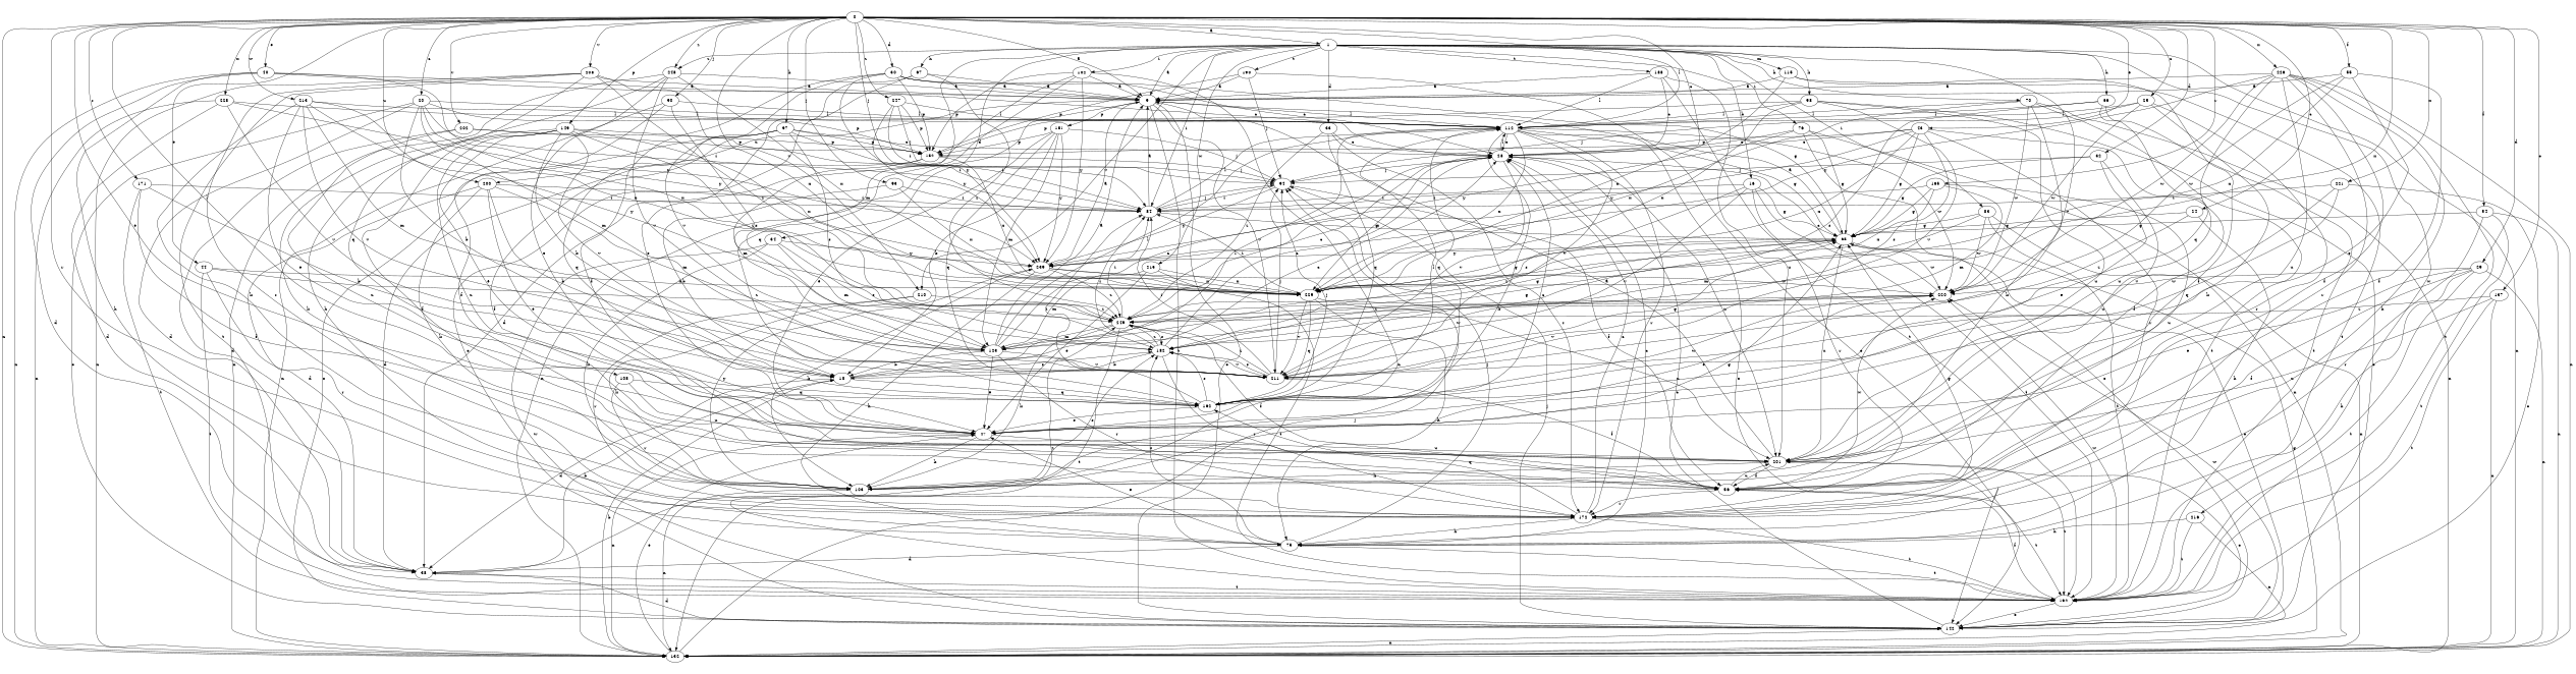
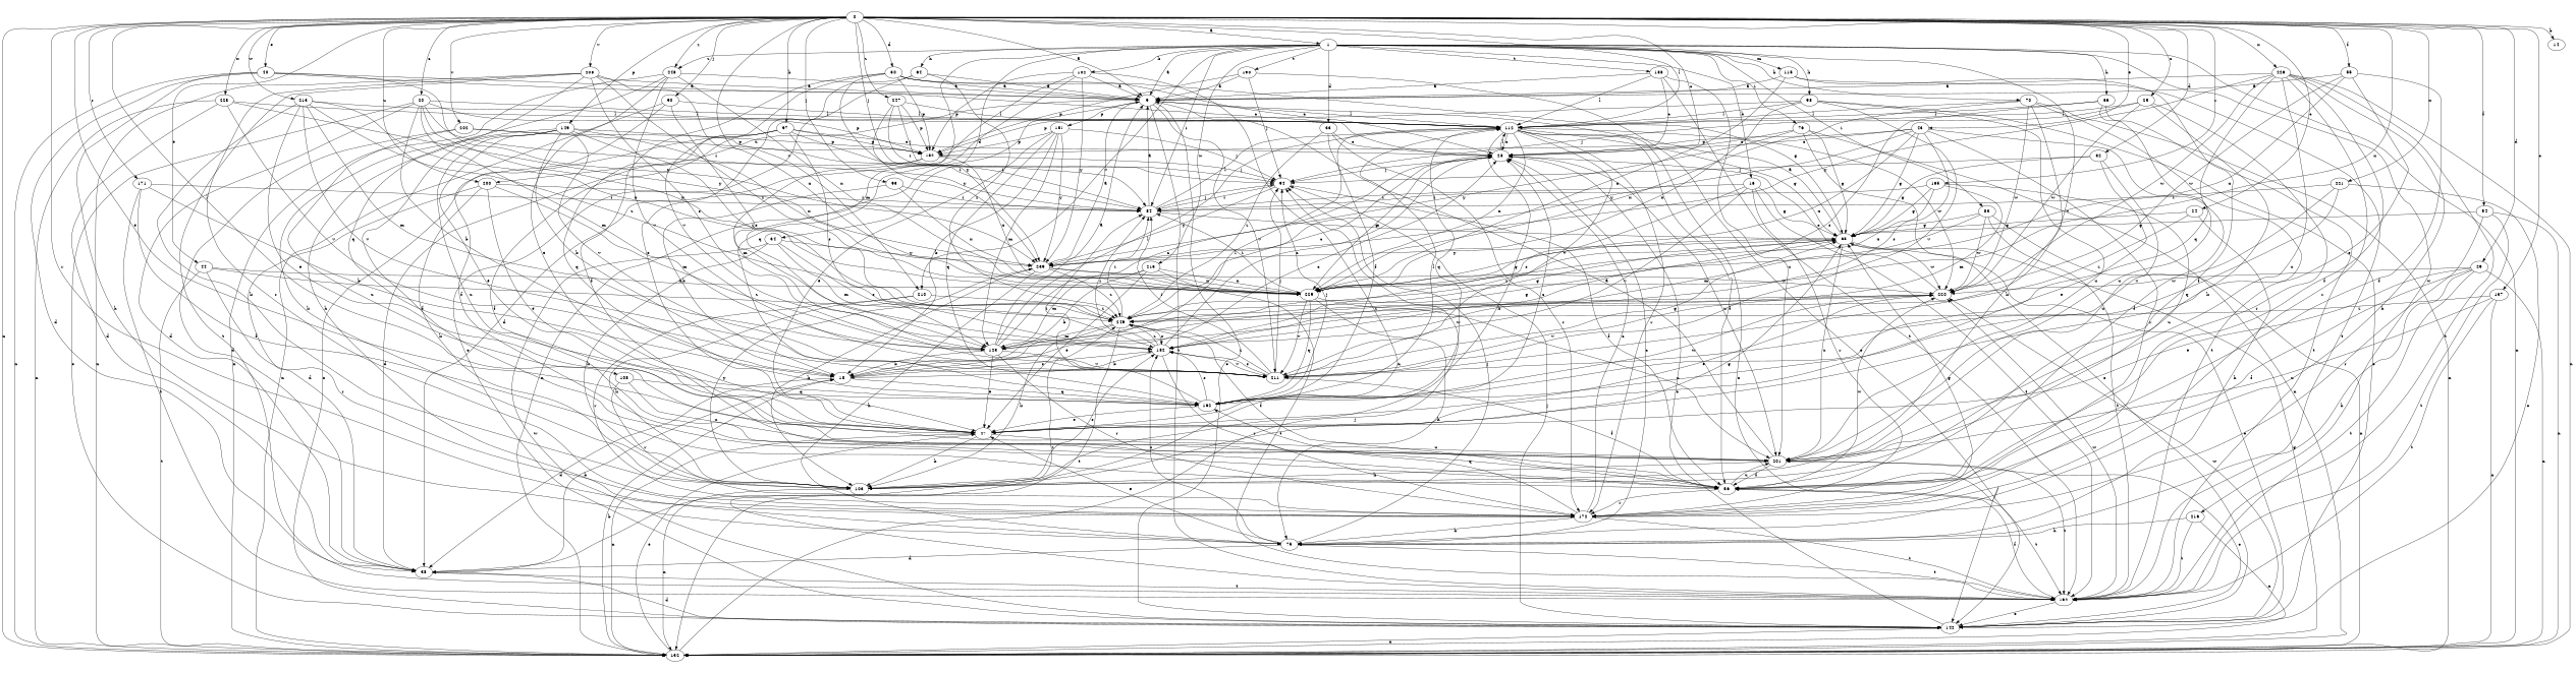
  strict digraph {
    0
    1
    9
+   14
    20
    24
    25
    28
    29
    30
    32
    40
    43
    44
    47
    54
    55
    90
    93
    94
    97
    108
    112
    132
    137
    149
    165
    171
    172
    200
    202
    208
    210
    213
    221
    226
    228
    229
    247
    248
    16
    33
    34
    66
-   67
+   67 [label=64]
    70
    76
    83
    84
    98
    102
    115
    123
    188
    190
    211
    215
    216
    142
    151
    192
    18
    38
    152
    65
    75
    249
    103
    220
    201
    56
    239
    182
    162
    0 -> 1 [label=a]
    0 -> 9 [label=a]
+   0 -> 14 [label=b]
    0 -> 20 [label=c]
    0 -> 24 [label=c]
    0 -> 25 [label=c]
    0 -> 28 [label=c]
    0 -> 29 [label=d]
    0 -> 30 [label=d]
    0 -> 32 [label=d]
    0 -> 40 [label=e]
    0 -> 43 [label=e]
    0 -> 44 [label=e]
    0 -> 47 [label=e]
    0 -> 54 [label=f]
    0 -> 55 [label=f]
    0 -> 90 [label=j]
    0 -> 93 [label=j]
    0 -> 94 [label=j]
    0 -> 97 [label=k]
    0 -> 108 [label=l]
    0 -> 112 [label=l]
    0 -> 132 [label=n]
    0 -> 137 [label=o]
    0 -> 149 [label=p]
    0 -> 165 [label=r]
    0 -> 171 [label=r]
    0 -> 172 [label=r]
    0 -> 200 [label=u]
    0 -> 202 [label=v]
    0 -> 208 [label=v]
    0 -> 210 [label=v]
    0 -> 213 [label=w]
    0 -> 221 [label=x]
    0 -> 226 [label=x]
    0 -> 228 [label=x]
    0 -> 229 [label=x]
    0 -> 247 [label=z]
    0 -> 248 [label=z]
    1 -> 9 [label=a]
    1 -> 132 [label=n]
    1 -> 210 [label=v]
    1 -> 248 [label=z]
    1 -> 16 [label=b]
    1 -> 33 [label=d]
    1 -> 34 [label=d]
    1 -> 66 [label=h]
    1 -> 67 [label=h]
    1 -> 70 [label=h]
    1 -> 76 [label=i]
    1 -> 83 [label=i]
    1 -> 84 [label=i]
    1 -> 98 [label=k]
-   1 -> 102 [label=i]
+   1 -> 102 [label=k]
    1 -> 115 [label=m]
    1 -> 123 [label=m]
    1 -> 188 [label=t]
    1 -> 190 [label=t]
    1 -> 211 [label=v]
    1 -> 215 [label=w]
    1 -> 216 [label=w]
    9 -> 112 [label=l]
    9 -> 132 [label=n]
    9 -> 200 [label=u]
    9 -> 211 [label=v]
    9 -> 142 [label=o]
    9 -> 151 [label=p]
    9 -> 192 [label=t]
    20 -> 112 [label=l]
    20 -> 229 [label=x]
    20 -> 84 [label=i]
    20 -> 123 [label=m]
    20 -> 142 [label=o]
    20 -> 18 [label=b]
    20 -> 38 [label=d]
    20 -> 152 [label=p]
    24 -> 65 [label=g]
    24 -> 75 [label=h]
    24 -> 249 [label=z]
    25 -> 94 [label=j]
    25 -> 112 [label=l]
    25 -> 172 [label=r]
    25 -> 103 [label=k]
    25 -> 220 [label=w]
    28 -> 94 [label=j]
    28 -> 112 [label=l]
    28 -> 229 [label=x]
-   28 -> 211 [label=v]
    28 -> 201 [label=u]
    29 -> 47 [label=e]
    29 -> 132 [label=n]
    29 -> 192 [label=t]
    29 -> 75 [label=h]
    29 -> 220 [label=w]
    29 -> 56 [label=f]
    30 -> 9 [label=a]
    30 -> 28 [label=c]
    30 -> 211 [label=v]
    30 -> 152 [label=p]
    30 -> 65 [label=g]
    30 -> 56 [label=f]
    30 -> 239 [label=y]
    32 -> 47 [label=e]
    32 -> 94 [label=j]
    32 -> 65 [label=g]
    32 -> 201 [label=u]
    40 -> 9 [label=a]
    40 -> 28 [label=c]
    40 -> 132 [label=n]
    40 -> 38 [label=d]
    40 -> 75 [label=h]
    40 -> 239 [label=y]
    43 -> 28 [label=c]
    43 -> 172 [label=r]
    43 -> 229 [label=x]
    43 -> 152 [label=p]
    43 -> 65 [label=g]
    43 -> 56 [label=f]
    43 -> 239 [label=y]
    43 -> 182 [label=s]
    44 -> 172 [label=r]
    44 -> 229 [label=x]
-   44 -> 192 [label=t]
+   44 -> 132 [label=t]
    44 -> 249 [label=z]
    47 -> 28 [label=c]
    47 -> 132 [label=n]
    47 -> 103 [label=k]
    47 -> 201 [label=u]
    54 -> 132 [label=n]
    54 -> 172 [label=r]
    54 -> 192 [label=t]
    54 -> 65 [label=g]
    55 -> 9 [label=a]
    55 -> 47 [label=e]
    55 -> 229 [label=x]
    55 -> 220 [label=w]
    55 -> 56 [label=f]
    90 -> 112 [label=l]
    90 -> 132 [label=n]
    90 -> 56 [label=f]
    90 -> 182 [label=s]
    93 -> 229 [label=x]
    93 -> 84 [label=i]
    93 -> 18 [label=b]
    94 -> 84 [label=i]
    94 -> 56 [label=f]
    94 -> 239 [label=y]
    97 -> 28 [label=c]
    97 -> 84 [label=i]
    97 -> 142 [label=o]
    97 -> 152 [label=p]
    97 -> 56 [label=f]
    97 -> 182 [label=s]
    97 -> 162 [label=q]
    108 -> 172 [label=r]
    108 -> 201 [label=u]
    108 -> 162 [label=q]
    112 -> 28 [label=c]
    112 -> 172 [label=r]
    112 -> 229 [label=x]
    112 -> 211 [label=v]
    112 -> 142 [label=o]
    112 -> 65 [label=g]
    112 -> 103 [label=k]
    112 -> 220 [label=w]
+   112 -> 56 [label=f]
    112 -> 162 [label=q]
    132 -> 47 [label=e]
    132 -> 94 [label=j]
    132 -> 18 [label=b]
    132 -> 65 [label=g]
    137 -> 132 [label=n]
    137 -> 192 [label=t]
    137 -> 249 [label=z]
    137 -> 201 [label=u]
    149 -> 47 [label=e]
    149 -> 229 [label=x]
    149 -> 211 [label=v]
    149 -> 18 [label=b]
    149 -> 152 [label=p]
    149 -> 249 [label=z]
    149 -> 103 [label=k]
    149 -> 201 [label=u]
    149 -> 56 [label=f]
    165 -> 229 [label=x]
    165 -> 84 [label=i]
    165 -> 123 [label=m]
    165 -> 65 [label=g]
    165 -> 201 [label=u]
    171 -> 84 [label=i]
    171 -> 192 [label=t]
    171 -> 18 [label=b]
    171 -> 56 [label=f]
    172 -> 28 [label=c]
    172 -> 192 [label=t]
    172 -> 65 [label=g]
    172 -> 75 [label=h]
    172 -> 162 [label=q]
    200 -> 47 [label=e]
    200 -> 84 [label=i]
    200 -> 123 [label=m]
-   200 -> 18 [label=b]
+   215 -> 18 [label=b]
    200 -> 38 [label=d]
    200 -> 103 [label=k]
    202 -> 84 [label=i]
    202 -> 38 [label=d]
    202 -> 152 [label=p]
    202 -> 201 [label=u]
    208 -> 9 [label=a]
    208 -> 132 [label=n]
    208 -> 172 [label=r]
    208 -> 229 [label=x]
    208 -> 192 [label=t]
    208 -> 249 [label=z]
+   208 -> 182 [label=s]
    208 -> 162 [label=q]
    210 -> 172 [label=r]
    210 -> 249 [label=z]
    210 -> 103 [label=k]
    213 -> 47 [label=e]
    213 -> 112 [label=l]
    213 -> 229 [label=x]
    213 -> 123 [label=m]
    213 -> 211 [label=v]
-   213 -> 249 [label=y]
+   213 -> 249 [label=z]
    213 -> 103 [label=k]
    221 -> 84 [label=i]
    221 -> 211 [label=v]
    221 -> 142 [label=o]
    221 -> 162 [label=q]
    226 -> 9 [label=a]
    226 -> 132 [label=n]
    226 -> 172 [label=r]
    226 -> 192 [label=t]
    226 -> 75 [label=h]
    226 -> 220 [label=w]
    226 -> 201 [label=u]
    226 -> 56 [label=f]
    226 -> 239 [label=y]
    226 -> 162 [label=q]
    228 -> 112 [label=l]
    228 -> 132 [label=n]
    228 -> 211 [label=v]
    228 -> 38 [label=d]
    228 -> 239 [label=y]
    229 -> 84 [label=i]
    229 -> 211 [label=v]
    229 -> 65 [label=g]
    229 -> 75 [label=h]
    229 -> 201 [label=u]
    229 -> 162 [label=q]
    247 -> 94 [label=j]
    247 -> 112 [label=l]
    247 -> 84 [label=i]
    247 -> 152 [label=p]
    247 -> 239 [label=y]
    248 -> 9 [label=a]
    248 -> 47 [label=e]
    248 -> 132 [label=n]
    248 -> 229 [label=x]
    248 -> 211 [label=v]
    248 -> 75 [label=h]
    16 -> 172 [label=r]
    16 -> 84 [label=i]
    16 -> 211 [label=v]
    16 -> 192 [label=t]
    16 -> 65 [label=g]
    16 -> 182 [label=s]
    33 -> 28 [label=c]
    33 -> 172 [label=r]
    33 -> 249 [label=z]
-   33 -> 162 [label=q]
+   33 -> 162 [label=f]
    34 -> 123 [label=m]
    34 -> 142 [label=w]
    34 -> 103 [label=k]
    34 -> 239 [label=y]
    34 -> 182 [label=s]
    66 -> 112 [label=l]
    66 -> 192 [label=t]
    66 -> 201 [label=u]
    66 -> 182 [label=s]
    67 -> 9 [label=a]
    67 -> 47 [label=e]
    67 -> 142 [label=o]
    67 -> 249 [label=z]
    70 -> 112 [label=l]
    70 -> 132 [label=n]
    70 -> 229 [label=x]
    70 -> 192 [label=t]
    70 -> 103 [label=k]
    70 -> 220 [label=w]
    76 -> 28 [label=c]
    76 -> 132 [label=n]
    76 -> 142 [label=o]
    76 -> 65 [label=g]
    76 -> 239 [label=y]
    83 -> 132 [label=n]
    83 -> 123 [label=m]
    83 -> 192 [label=t]
    83 -> 65 [label=g]
    83 -> 220 [label=w]
    84 -> 9 [label=a]
    84 -> 94 [label=j]
    84 -> 112 [label=l]
    84 -> 65 [label=g]
    98 -> 112 [label=l]
    98 -> 229 [label=x]
    98 -> 211 [label=v]
    98 -> 142 [label=o]
    98 -> 152 [label=p]
    98 -> 201 [label=u]
    102 -> 9 [label=a]
    102 -> 132 [label=n]
    102 -> 38 [label=d]
    102 -> 152 [label=p]
    102 -> 239 [label=y]
    102 -> 162 [label=q]
    115 -> 9 [label=a]
    115 -> 229 [label=x]
    115 -> 192 [label=t]
    115 -> 56 [label=f]
    123 -> 9 [label=a]
    123 -> 28 [label=c]
    123 -> 47 [label=e]
    123 -> 112 [label=l]
    123 -> 172 [label=r]
    123 -> 211 [label=v]
    123 -> 18 [label=b]
    123 -> 65 [label=g]
    188 -> 9 [label=a]
    188 -> 28 [label=c]
    188 -> 112 [label=l]
    188 -> 192 [label=t]
    188 -> 201 [label=u]
    190 -> 9 [label=a]
    190 -> 94 [label=j]
    190 -> 142 [label=o]
    190 -> 152 [label=p]
    211 -> 94 [label=j]
    211 -> 84 [label=i]
    211 -> 65 [label=g]
    211 -> 249 [label=z]
    211 -> 56 [label=f]
    211 -> 182 [label=s]
    215 -> 47 [label=e]
    215 -> 229 [label=x]
    215 -> 123 [label=m]
    215 -> 192 [label=t]
    216 -> 132 [label=n]
    216 -> 192 [label=t]
    216 -> 75 [label=h]
    142 -> 28 [label=c]
    142 -> 94 [label=j]
    142 -> 132 [label=n]
    142 -> 38 [label=d]
    142 -> 220 [label=w]
    151 -> 47 [label=e]
    151 -> 94 [label=j]
    151 -> 123 [label=m]
    151 -> 18 [label=b]
    151 -> 152 [label=p]
    151 -> 239 [label=y]
    151 -> 162 [label=q]
    192 -> 142 [label=o]
    192 -> 220 [label=w]
    192 -> 56 [label=f]
    18 -> 28 [label=c]
    18 -> 112 [label=l]
    18 -> 38 [label=d]
    18 -> 182 [label=s]
    18 -> 162 [label=q]
    38 -> 192 [label=t]
    38 -> 18 [label=b]
    38 -> 249 [label=z]
    152 -> 94 [label=j]
    152 -> 229 [label=x]
    152 -> 123 [label=m]
    152 -> 38 [label=d]
    65 -> 9 [label=a]
    65 -> 142 [label=o]
    65 -> 249 [label=z]
    65 -> 220 [label=w]
    65 -> 201 [label=u]
    65 -> 239 [label=y]
    75 -> 28 [label=c]
    75 -> 47 [label=e]
    75 -> 94 [label=j]
    75 -> 192 [label=t]
    75 -> 38 [label=d]
    75 -> 182 [label=s]
    249 -> 28 [label=c]
    249 -> 84 [label=i]
    249 -> 123 [label=m]
    249 -> 192 [label=t]
    249 -> 65 [label=g]
    249 -> 103 [label=k]
    249 -> 56 [label=f]
    249 -> 182 [label=s]
    103 -> 132 [label=n]
    103 -> 65 [label=g]
    103 -> 239 [label=y]
    103 -> 182 [label=s]
    220 -> 28 [label=c]
    220 -> 47 [label=e]
    220 -> 211 [label=v]
    220 -> 249 [label=z]
    201 -> 9 [label=a]
    201 -> 142 [label=o]
    201 -> 192 [label=t]
    201 -> 103 [label=k]
    201 -> 56 [label=f]
    56 -> 172 [label=r]
    56 -> 192 [label=t]
    56 -> 220 [label=w]
    56 -> 201 [label=u]
    239 -> 9 [label=a]
    239 -> 229 [label=x]
    239 -> 75 [label=h]
    239 -> 249 [label=z]
    239 -> 103 [label=k]
    239 -> 220 [label=w]
    182 -> 28 [label=c]
    182 -> 172 [label=r]
    182 -> 84 [label=i]
    182 -> 211 [label=v]
    182 -> 18 [label=b]
    182 -> 249 [label=z]
    182 -> 220 [label=w]
    162 -> 47 [label=e]
    162 -> 94 [label=j]
    162 -> 112 [label=l]
    162 -> 84 [label=i]
    162 -> 220 [label=w]
    162 -> 182 [label=s]
  }
